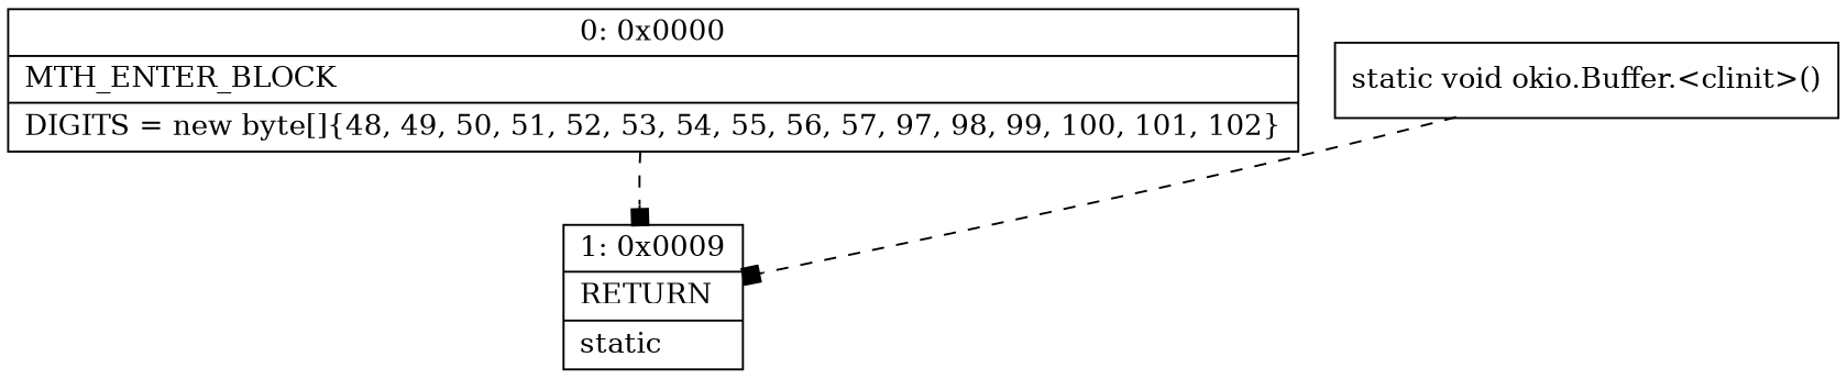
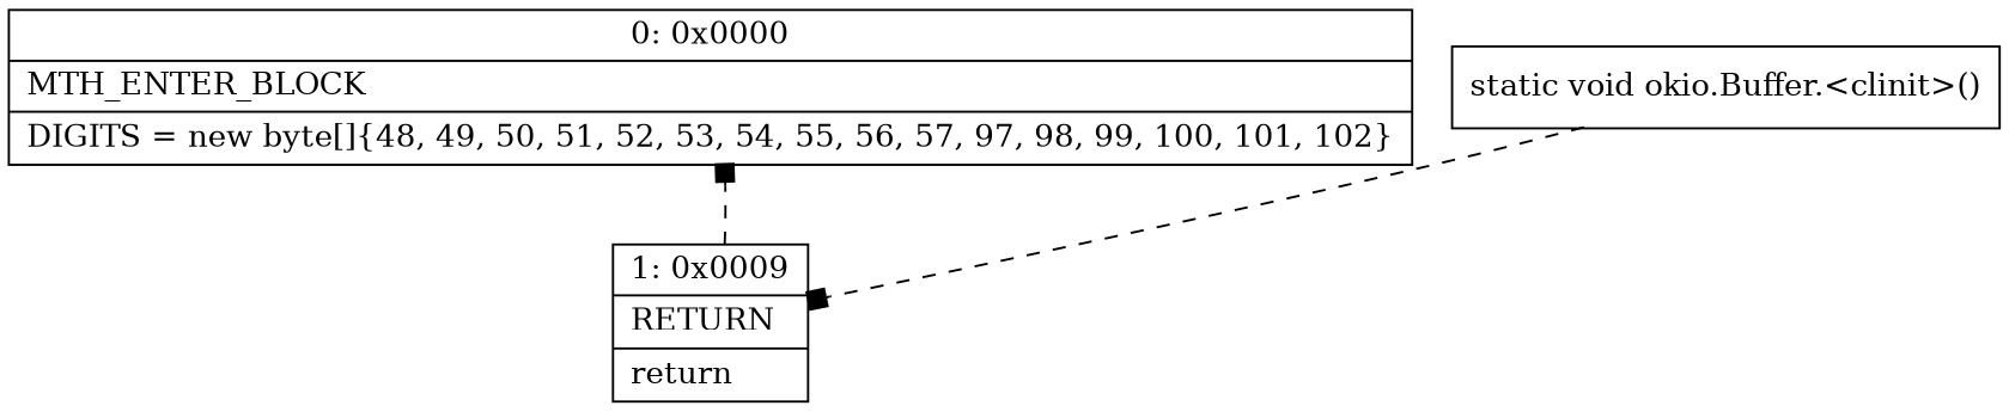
  digraph {
    node [shape=record]
    edge [arrowhead=box style=dashed]
    n1 [label="{0\:\ 0x0000|MTH_ENTER_BLOCK\l|DIGITS = new byte[]\{48, 49, 50, 51, 52, 53, 54, 55, 56, 57, 97, 98, 99, 100, 101, 102\}\l}"]
-   n2 [label="{1\:\ 0x0009|RETURN\l|static\l}"]
+   n2 [label="{1\:\ 0x0009|RETURN\l|return\l}"]
    n3 [label="{static void okio.Buffer.\<clinit\>() }"]
-   n1 -> n2
+   n2 -> n1
    n3 -> n2
  }
